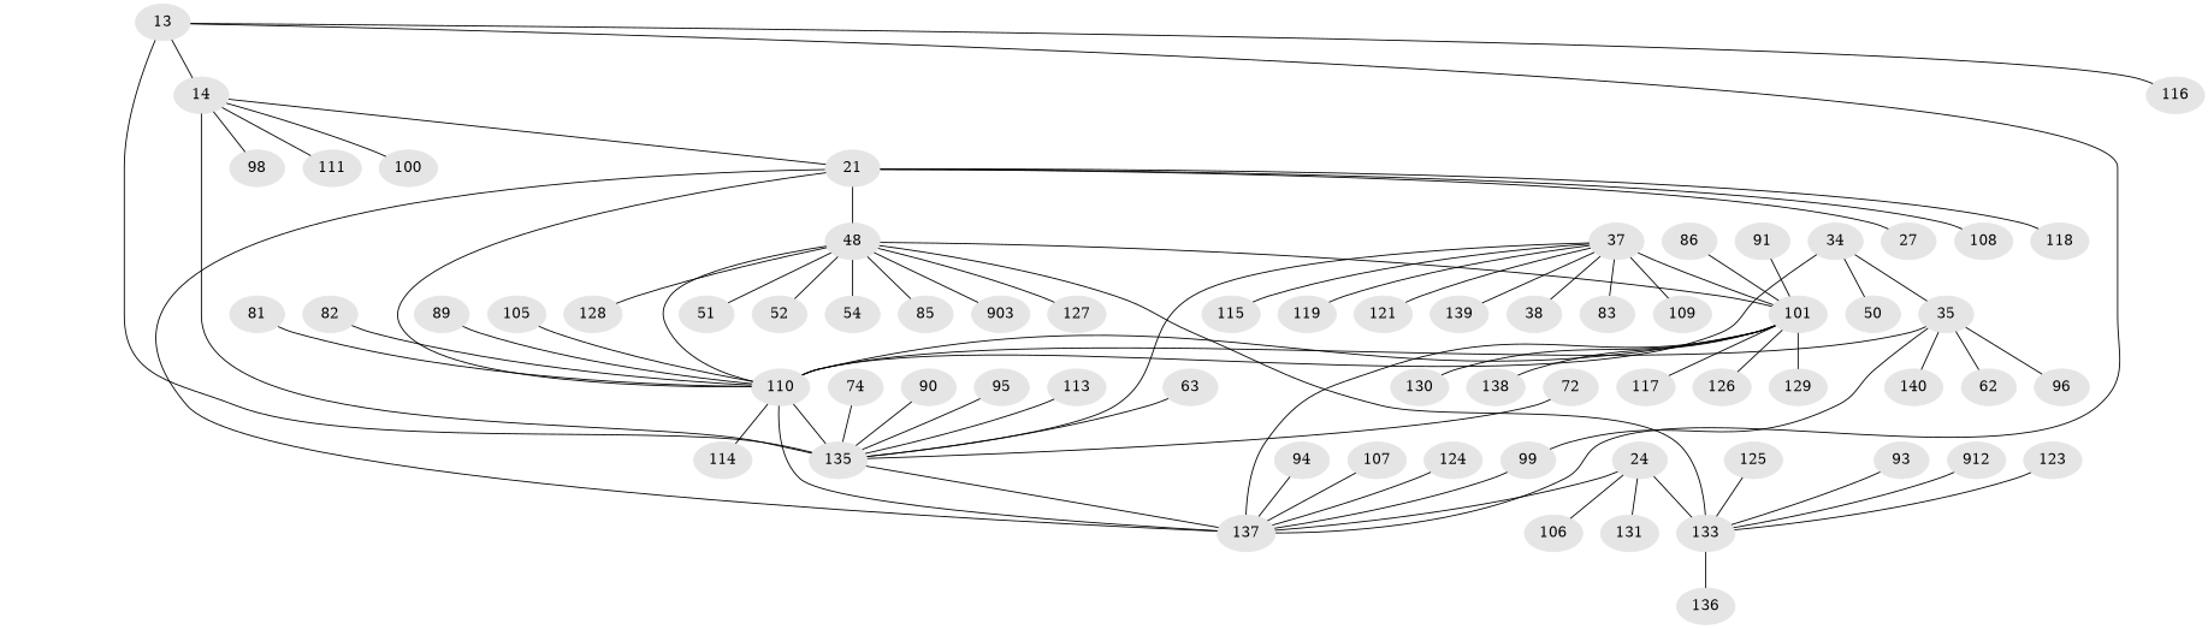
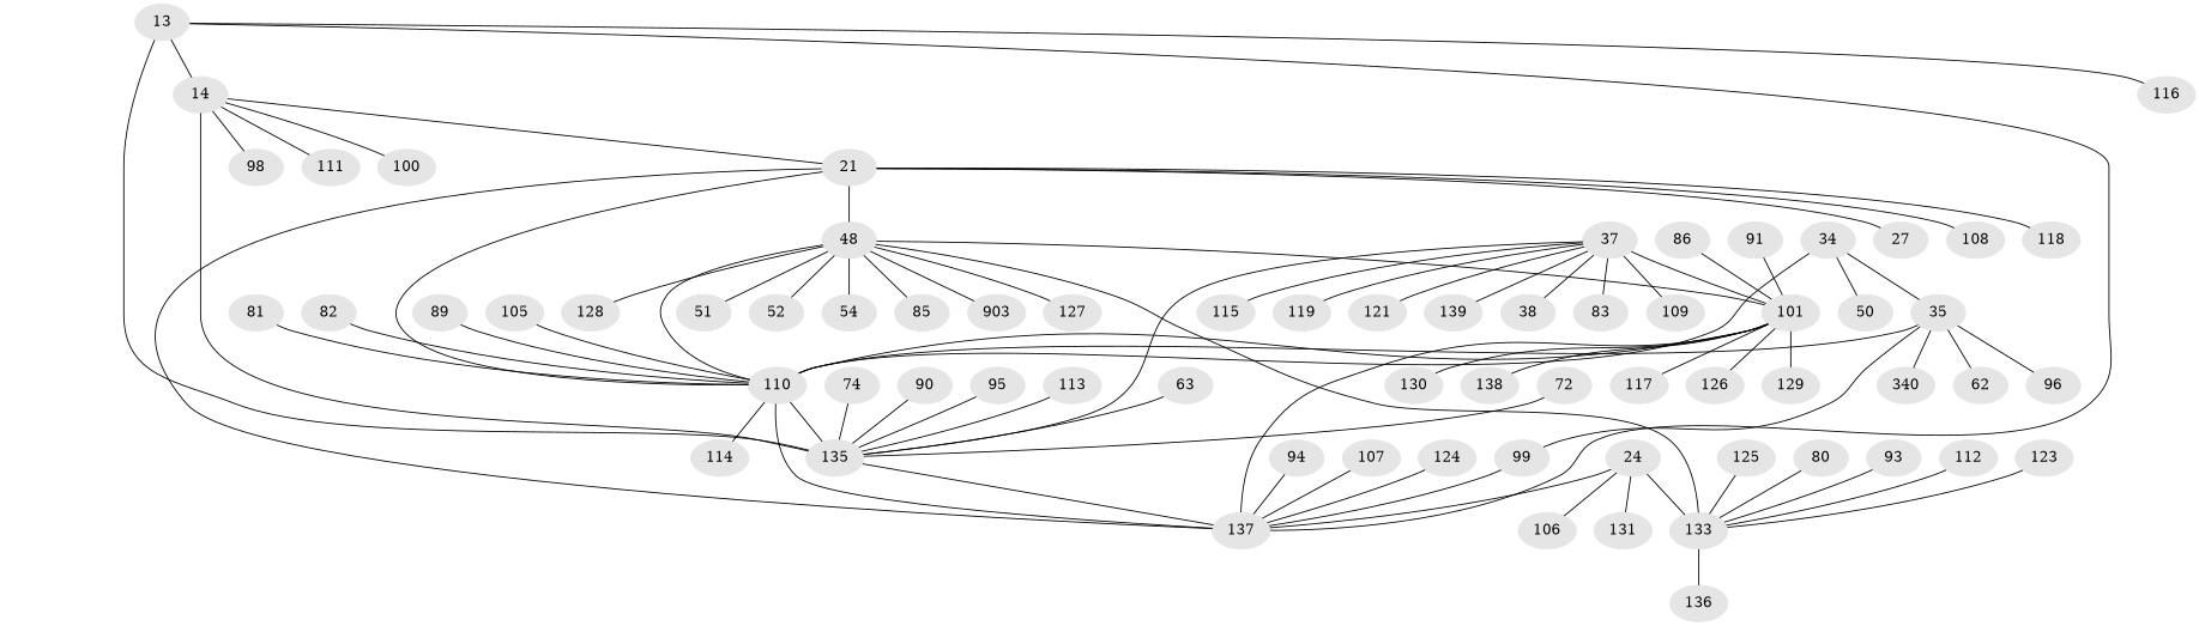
  graph {
    node [color=gray90 style=filled]
    13 [super="+9"]
    14 [super="+12"]
    116
    135 [super="+11+49+60"]
    137 [super="+65+102+58+134+27+97+45+59+78+84+61+122+87"]
    21 [super="+19+17"]
    98
    111
    n9 [label=100]
    48 [super="+20"]
    n11 [label=27]
    108
    110 [super="+88+33+53+71+30+68+70+76"]
    118
    133 [super="+28+39+55+69+75+79"]
    101 [super="+6+43"]
    51 [super="+44"]
    52 [super="+46"]
    54
    85
    n21 [label=903]
    127 [super="+100"]
    128
    114
    24 [super="+23"]
    106
    131
    136
    34 [super="+32"]
    35 [super="+31"]
    50
    62
    96
    99 [super="+40"]
-   140 [super="+73"]
+   140 [super="+73" label=340]
    37 [super="+3+7"]
    38
    83
    109
    115
    119
    121
    139
    117 [super="+41"]
    126
    129
    130
    138
    63
    72
    74
+   80
    81
    82
    86
    89 [super="+67"]
    90
    91 [super="+77"]
    93
    94 [super="+56"]
    95
    105
    107
-   112 [label=912]
+   112
    113
    123
    124
    125
    13 -- 14 [weight=4]
    13 -- 116
    13 -- 135 [weight=6]
    13 -- 137
    14 -- 135 [weight=6]
    14 -- 21
    14 -- 98
    14 -- 111
    14 -- n9
    135 -- 137 [weight=3]
    21 -- 137 [weight=2]
    21 -- 48 [weight=12]
    21 -- n11
    21 -- 108
    21 -- 110
    21 -- 118
    48 -- 110 [weight=2]
    48 -- 133
    48 -- 101 [weight=2]
    48 -- 51
    48 -- 52
    48 -- 54
    48 -- 85
    48 -- n21
    48 -- 127
    48 -- 128
    110 -- 135
    110 -- 137 [weight=3]
    110 -- 114
    133 -- 136
    101 -- 137 [weight=2]
    101 -- 110 [weight=2]
    101 -- 117
    101 -- 126
    101 -- 129
    101 -- 130
    101 -- 138
    24 -- 137 [weight=4]
    24 -- 133 [weight=6]
    24 -- 106
    24 -- 131
    34 -- 110 [weight=6]
    34 -- 35 [weight=4]
    34 -- 50
    35 -- 110 [weight=6]
    35 -- 62
    35 -- 96
    35 -- 99
    35 -- 140
    99 -- 137
    37 -- 135
    37 -- 101 [weight=12]
    37 -- 38
    37 -- 83
    37 -- 109
    37 -- 115
    37 -- 119
    37 -- 121
    37 -- 139
    63 -- 135
    72 -- 135
    74 -- 135
+   80 -- 133
    81 -- 110
    82 -- 110
    86 -- 101
    89 -- 110
    90 -- 135
    91 -- 101
    93 -- 133
    94 -- 137
    95 -- 135
    105 -- 110
    107 -- 137
    112 -- 133
    113 -- 135
    123 -- 133
    124 -- 137
    125 -- 133
  }
